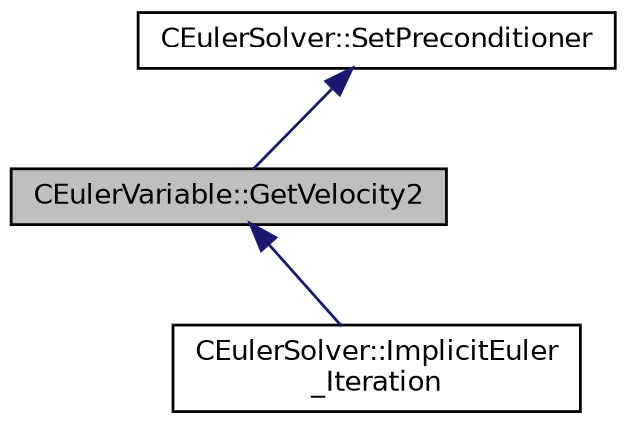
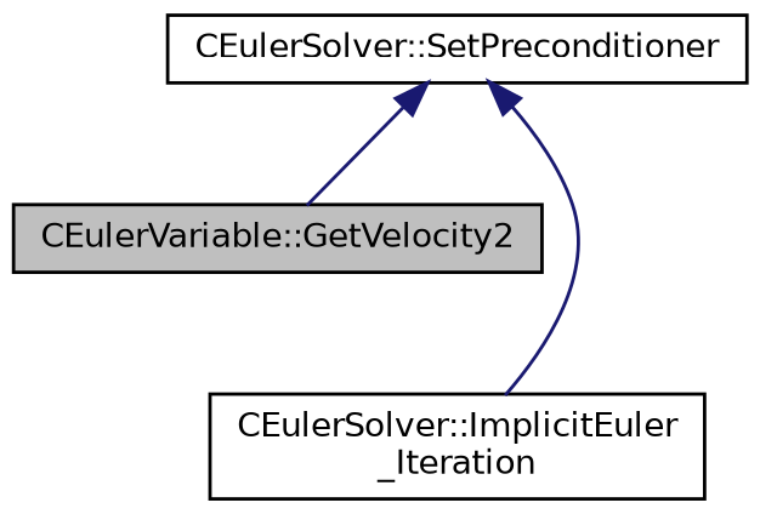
  digraph {
    rankdir=TB
    node [color=black fillcolor=white fontname=Helvetica fontsize=10 shape=record style=filled]
    edge [color=midnightblue dir=back fontname=Helvetica fontsize=10 labelfontname=Helvetica labelfontsize=10 style=solid]
    n1 [fillcolor=grey75 fontcolor=black height=0.2 label="CEulerVariable::GetVelocity2" width=0.4]
    n2 [height=0.2 label="CEulerSolver::SetPreconditioner" width=0.4]
    n3 [height=0.2 label="CEulerSolver::ImplicitEuler\l_Iteration" width=0.4]
    n2 -> n1
-   n1 -> n3
+   n2 -> n3
  }
